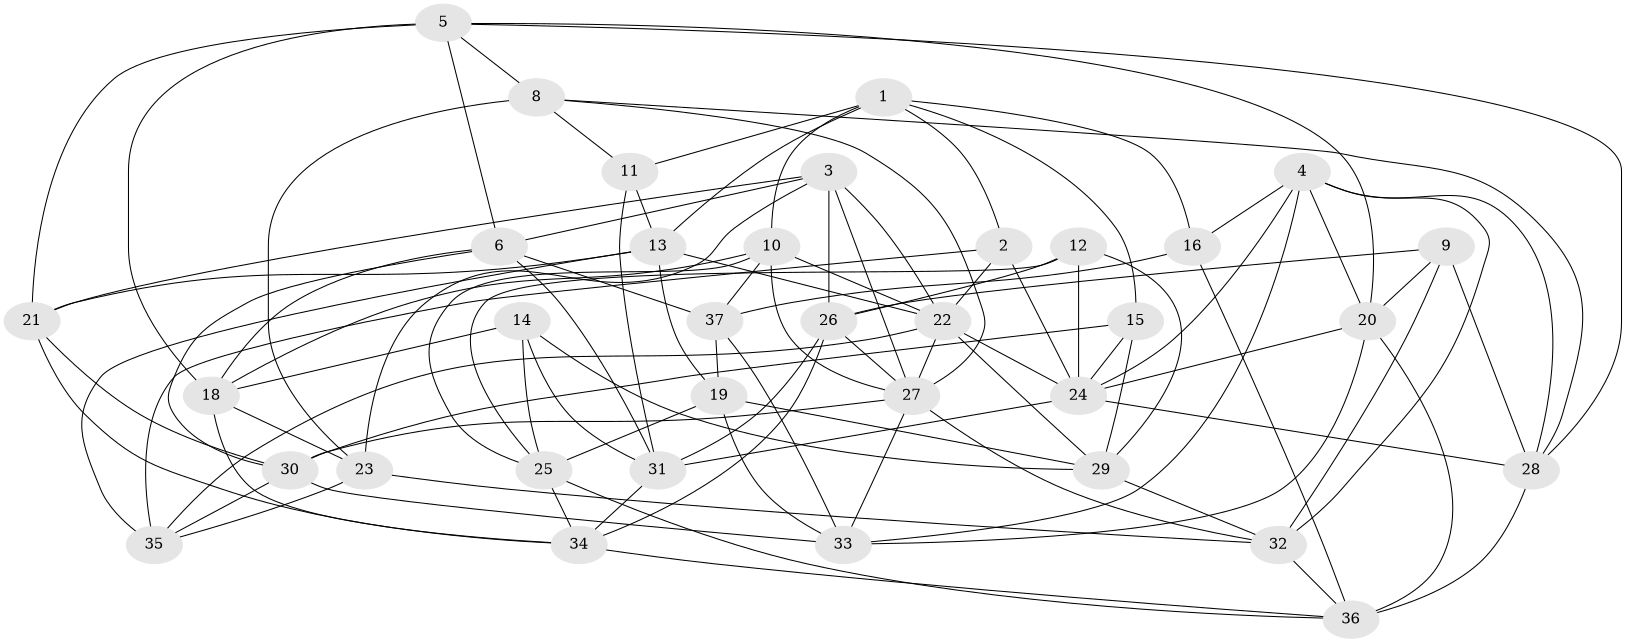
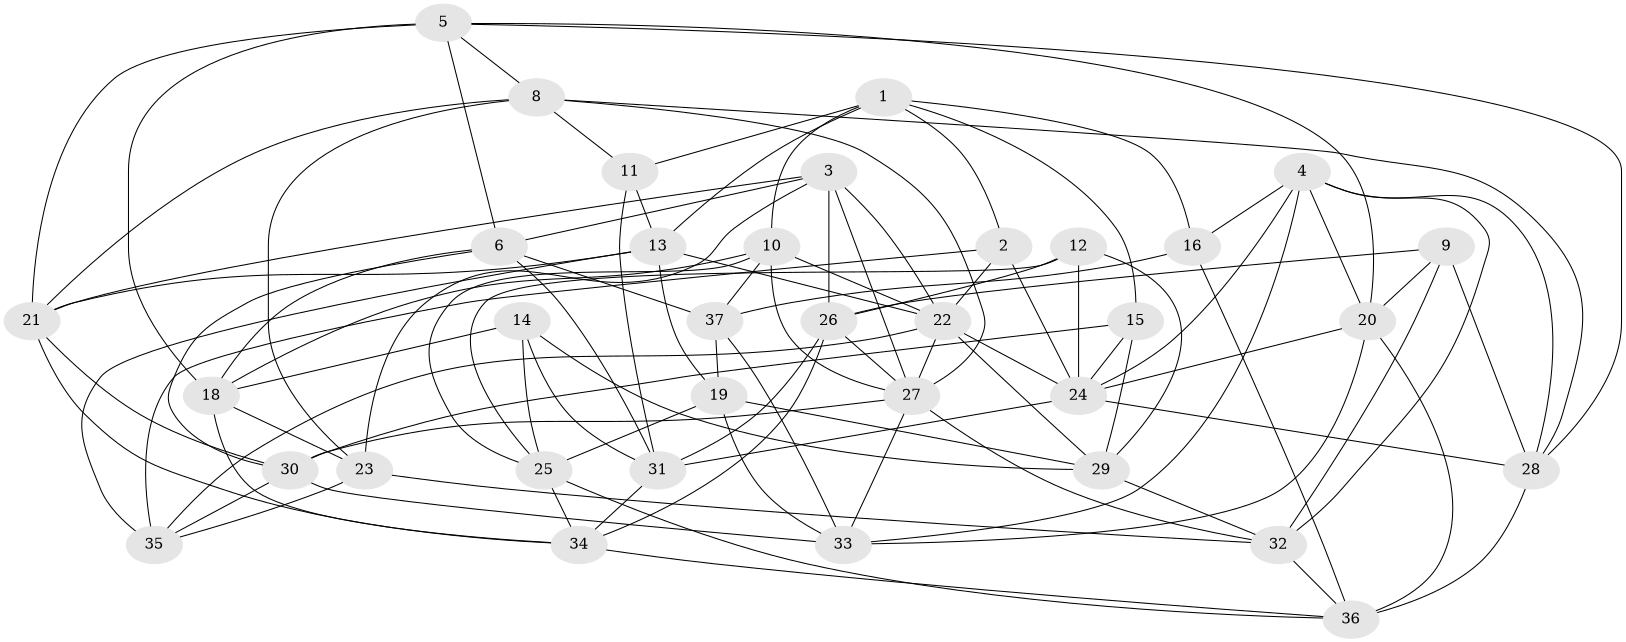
  graph {
    node [color=gray90 style=filled]
    edge [weight=1.0]
    1
    2
    10
    11
    13
    15
    16
    22
    24
    35
    27
    18
    n13 [label=37]
    25
    31
    21
    19
    30
    29
    36
    28
    3
    6
    23
    26
    34
    32
    33
    4
    20
    5
    8
    9
    12
    14
    1 -- 2
    1 -- 10
    1 -- 11
    1 -- 13
    1 -- 15
    1 -- 16
    2 -- 22
    2 -- 24
    2 -- 35
    10 -- 22
    10 -- 27
    10 -- 18
    10 -- n13
    10 -- 25
    11 -- 13
    11 -- 31
    13 -- 22
    13 -- 35
    13 -- 21
    13 -- 19
    15 -- 24
    15 -- 30
    15 -- 29
    16 -- n13
    16 -- 36
    22 -- 24
    22 -- 35
    22 -- 27
    22 -- 29
    24 -- 31
    24 -- 28
    27 -- 30
    27 -- 32
    27 -- 33
    18 -- 23
    18 -- 34
    n13 -- 19 [weight=2.0]
    n13 -- 33
    25 -- 36
    25 -- 34
    31 -- 34
    21 -- 30
    21 -- 34
    19 -- 25
    19 -- 29
    19 -- 33
    30 -- 35
    30 -- 33
    29 -- 32
    28 -- 36
    3 -- 22
    3 -- 27
    3 -- 21
    3 -- 6
    3 -- 23
    3 -- 26
    6 -- 18
    6 -- n13
    6 -- 31
    6 -- 30
    23 -- 35
    23 -- 32
    26 -- 27
    26 -- 31
    26 -- 34
    34 -- 36
    32 -- 36
    4 -- 16
    4 -- 24
    4 -- 28
    4 -- 32
    4 -- 33
    4 -- 20
    20 -- 24
    20 -- 36
    20 -- 33
    5 -- 18
    5 -- 21
    5 -- 28
    5 -- 6
    5 -- 20
    5 -- 8
    8 -- 11
    8 -- 27
+   8 -- 21
    8 -- 28
    8 -- 23
    9 -- 28
    9 -- 26
    9 -- 32
    9 -- 20
    12 -- 24
    12 -- 25
    12 -- 29
    12 -- 26
    14 -- 18
    14 -- 25
    14 -- 31
    14 -- 29
  }
